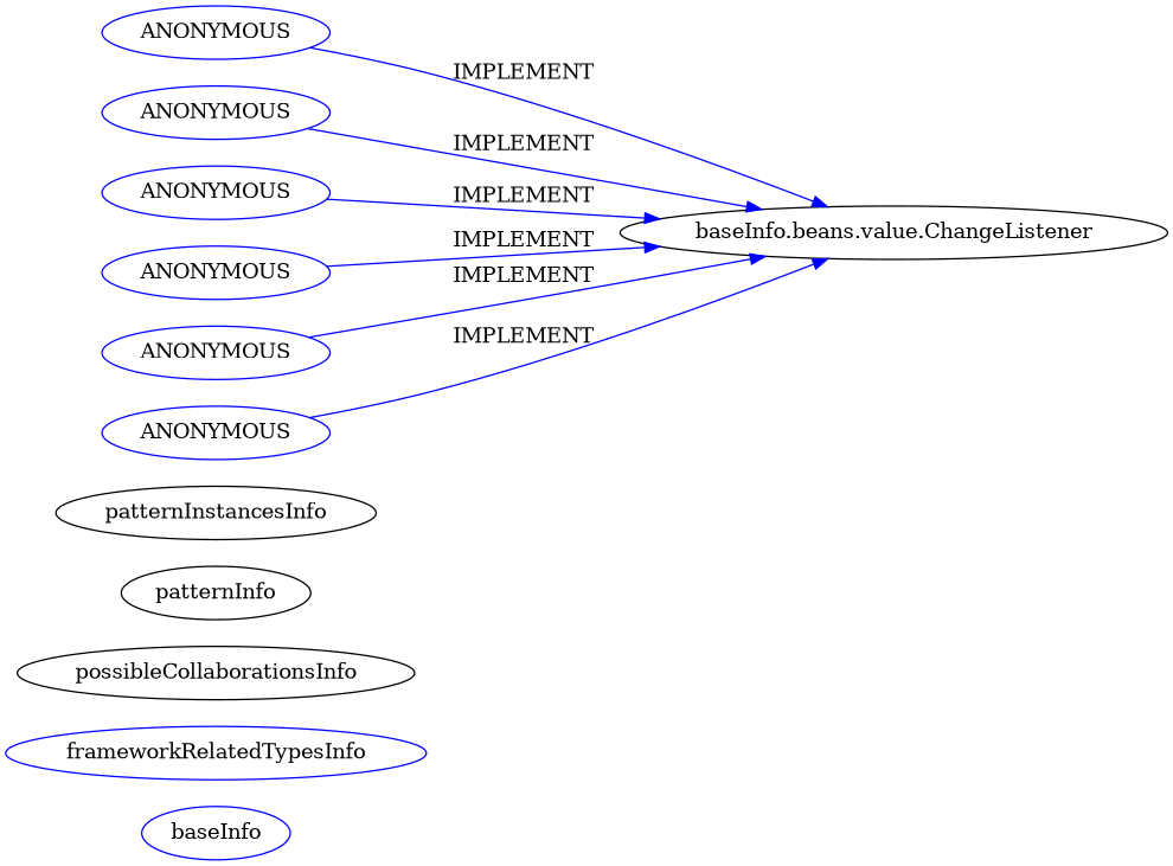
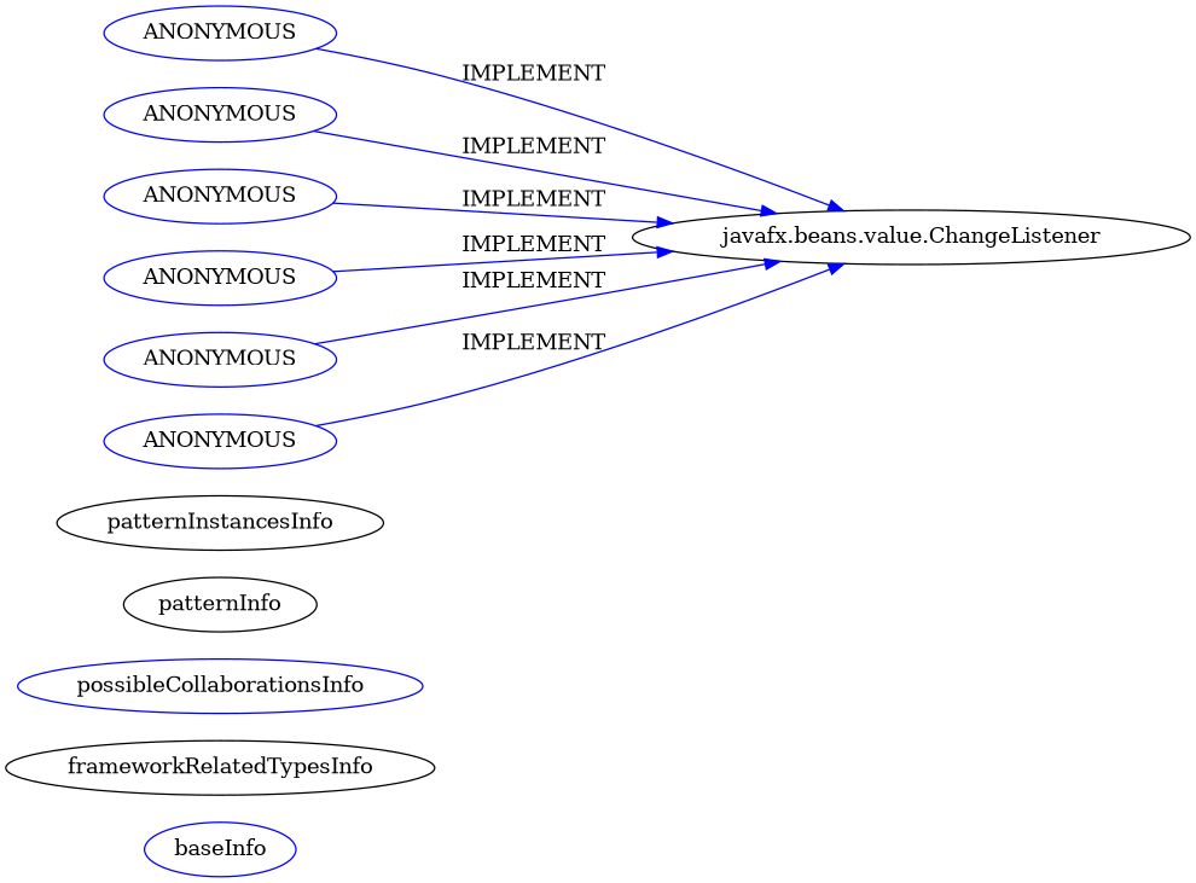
  digraph {
    rankdir=LR
    node [color=blue isFrameworkType=false vertexType=REFERENCE_ANONYMOUS_DECLARATION]
    edge [color=blue]
    baseInfo [category=pattern graphId=157 isAnonymous=false possibleRelation=false isFrameworkType="" vertexType=""]
-   frameworkRelatedTypesInfo [isFrameworkType="" vertexType=""]
-   possibleCollaborationsInfo [color="" isFrameworkType="" vertexType=""]
+   frameworkRelatedTypesInfo [color="" isFrameworkType="" vertexType=""]
+   possibleCollaborationsInfo [isFrameworkType="" vertexType=""]
    patternInfo [frequency=9.0 patternRootClient=null color="" isFrameworkType="" vertexType=""]
    patternInstancesInfo [0="hock323-eventManager~/hock323-eventManager/EventManager-master/src/eventManager/controller/pokerTournament/TournamentController.java~TournamentController~3009" 1="Totenfluch-TPrivateChat-Client~/Totenfluch-TPrivateChat-Client/TPrivateChat-Client-master/TPvtChat-C/src/me/Totenfluch/pack/Main.java~Main~1483" 2="hock323-eventManager~/hock323-eventManager/EventManager-master/src/eventManager/controller/pokerTournament/FormatController.java~FormatController~2993" 3="if12b051-SWP_Paint~/if12b051-SWP_Paint/SWP_Paint-master/SWP_Paint/src/gui/MainController.java~MainController~3089" 4="nablex-jfx-control-date~/nablex-jfx-control-date/jfx-control-date-master/src/main/java/be/nabu/jfx/control/date/DatePicker.java~DatePicker~3721" 5="amau-classifier~/amau-classifier/classifier-master/src/main/java/me/data/DataController.java~DataController~1800" 6="bianconejo-CEFX~/bianconejo-CEFX/CEFX-master/src/cefx/CEPrincipalController.java~CEPrincipalController~2114" 7="didygo-gce-display~/didygo-gce-display/gce-display-master/src/proto1/DashBoard.java~DashBoard~2407" 8="bianconejo-CEFX~/bianconejo-CEFX/CEFX-master/src/cefx/CECommandeController.java~CECommandeController~2084" color="" isFrameworkType="" vertexType=""]
-   n6 [label="baseInfo.beans.value.ChangeListener" vertexType=FRAMEWORK_INTERFACE_TYPE color=""]
+   n6 [label="javafx.beans.value.ChangeListener" vertexType=FRAMEWORK_INTERFACE_TYPE color=""]
    n7 [label=ANONYMOUS]
    n8 [label=ANONYMOUS]
    n9 [label=ANONYMOUS]
    n10 [label=ANONYMOUS]
    n11 [label=ANONYMOUS]
    n12 [label=ANONYMOUS]
    n7 -> n6 [label=IMPLEMENT]
    n8 -> n6 [label=IMPLEMENT]
    n9 -> n6 [label=IMPLEMENT]
    n10 -> n6 [label=IMPLEMENT]
    n11 -> n6 [label=IMPLEMENT]
    n12 -> n6 [label=IMPLEMENT]
  }
